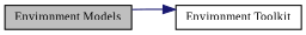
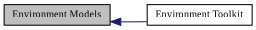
  digraph {
    rankdir=LR
    fontname="Liberation Serif"
    node [color=black fontname="Liberation Serif" fontsize=10 shape=record style=filled]
    n1 [fillcolor=grey75 fontcolor=black height=0.2 label="Environment Models" width=0.4]
    n2 [fillcolor=white height=0.2 label="Environment Toolkit" width=0.4]
-   n2 -> n1 [color=midnightblue dir=back fontname="Liberation Serif" fontsize=10 labelfontname=Helvetica labelfontsize=10 shape=plaintext style=solid]
+   n1 -> n2 [color=midnightblue dir=back fontname="Liberation Serif" fontsize=10 labelfontname=Helvetica labelfontsize=10 shape=plaintext style=solid]
  }
